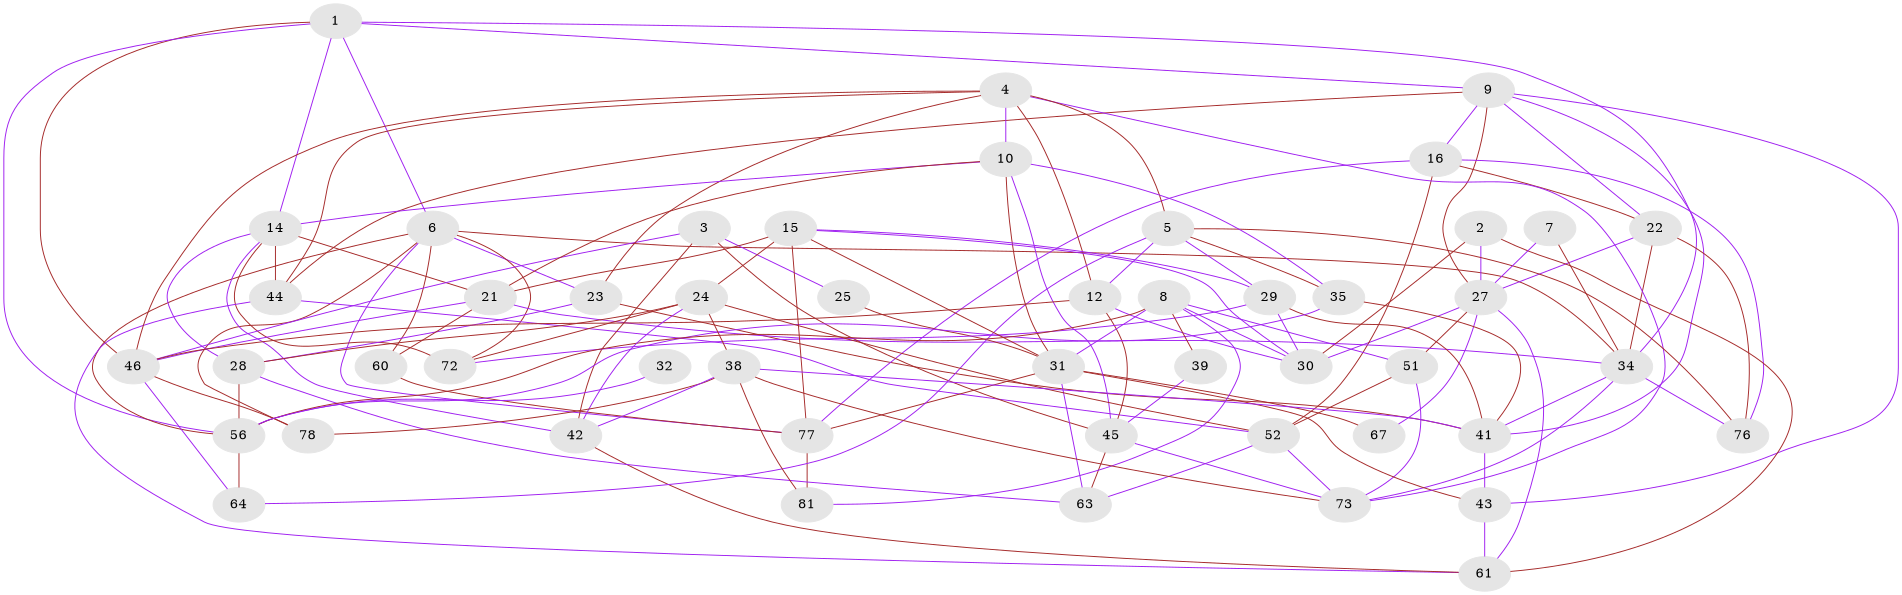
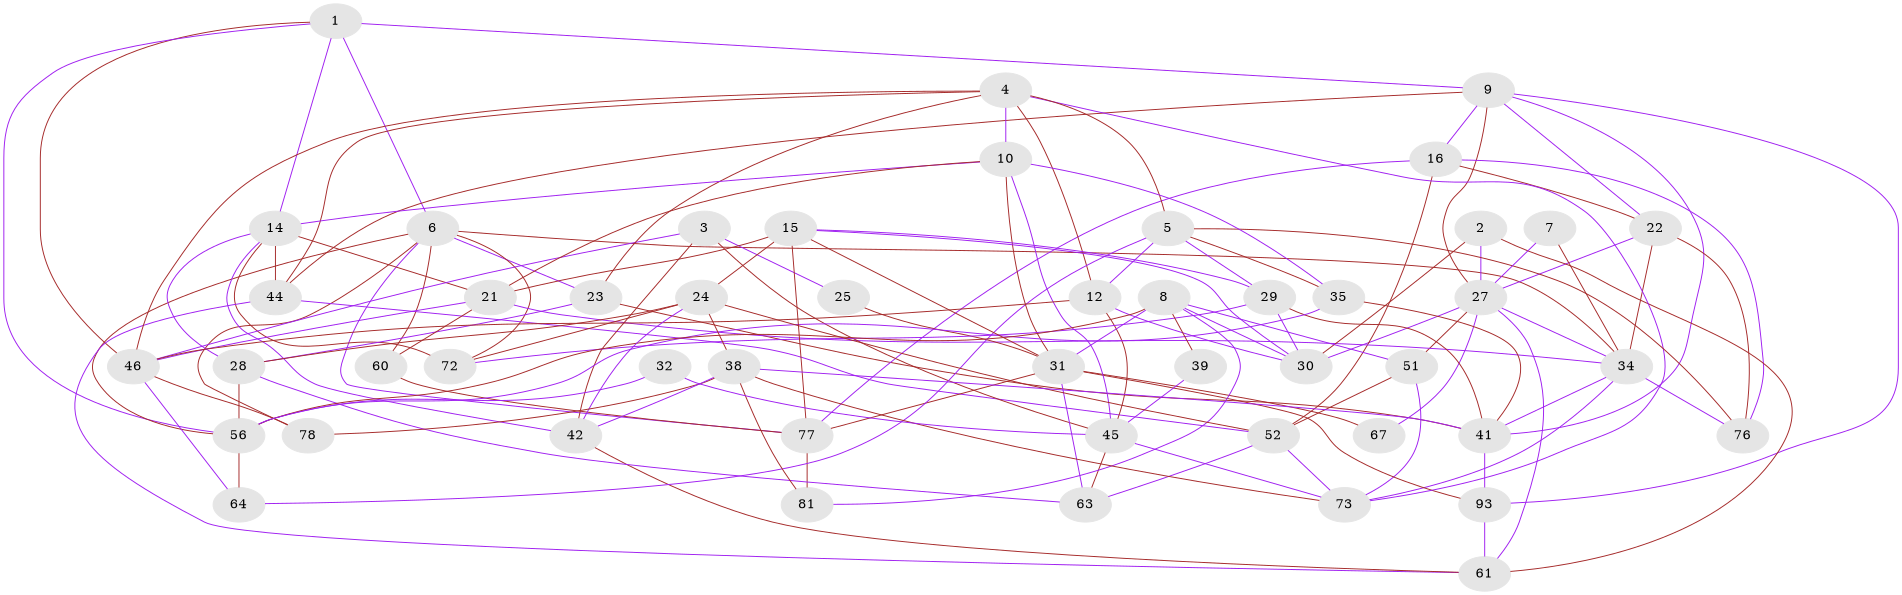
  graph {
    node [color=gray90 style=filled]
    edge [color=purple]
    1 [super="+13"]
    6 [super="+47"]
    9 [super="+37"]
    14 [super="+24"]
    34 [super="+40"]
    46 [super="+62"]
    56 [super="+75"]
    23
    60 [super="+66"]
    72
    77
    78
    27 [super="+53"]
    44 [super="+74"]
    16 [super="+18"]
    22
    41 [super="+54"]
-   43
+   43 [label=93]
    42 [super="+59"]
    21 [super="+71"]
    28 [super="+80"]
    73 [super="+79"]
    76
    64
    30 [super="+48"]
    61 [super="+69"]
    51
    67
    2
    3 [super="+11"]
    25
    45 [super="+65"]
    31 [super="+70"]
    63
    4 [super="+19"]
    5 [super="+68"]
    10 [super="+20"]
    12 [super="+58"]
    29 [super="+33"]
    35 [super="+49"]
    52 [super="+57"]
    81
    7
    8 [super="+36"]
    39
    15 [super="+17"]
    n47 [label=24 super="+55"]
    38 [super="+50"]
    32
    1 -- 6
    1 -- 9
    1 -- 14
-   1 -- 34
+   27 -- 34
    1 -- 46 [color=brown]
    1 -- 56
    6 -- 34 [color=brown]
    6 -- 56 [color=brown]
    6 -- 23
    6 -- 60 [color=brown]
    6 -- 72 [color=brown]
    6 -- 77
    6 -- 78 [color=brown]
    9 -- 27 [color=brown]
    9 -- 44 [color=brown]
    9 -- 16
    9 -- 22
    9 -- 41
    9 -- 43
    14 -- 72 [color=brown]
    14 -- 44 [color=brown]
    14 -- 42
    14 -- 21 [color=brown]
    14 -- 28
    34 -- 41
    34 -- 73
    34 -- 76
    46 -- 78 [color=brown]
    46 -- 64
    56 -- 64 [color=brown]
    23 -- 41 [color=brown]
    23 -- 28
    60 -- 77 [color=brown]
    77 -- 81 [color=brown]
    27 -- 30
    27 -- 61
    27 -- 51 [color=brown weight=2]
    27 -- 67
    44 -- 61
    44 -- 52
    16 -- 77
    16 -- 22 [color=brown]
    16 -- 76
    16 -- 52 [color=brown]
    22 -- 34 [color=brown]
    22 -- 27
    22 -- 76 [color=brown]
    41 -- 43
    43 -- 61
    42 -- 61 [color=brown]
    21 -- 34
    21 -- 46
    21 -- 60 [color=brown]
    28 -- 56 [color=brown]
    28 -- 63
    51 -- 73
    51 -- 52 [color=brown]
    2 -- 27
    2 -- 30 [color=brown]
    2 -- 61 [color=brown]
    3 -- 46
    3 -- 42 [color=brown]
    3 -- 25
    3 -- 45 [color=brown]
    25 -- 31 [color=brown weight=2]
    45 -- 73
    45 -- 63 [color=brown]
    31 -- 77 [color=brown]
    31 -- 43 [color=brown]
    31 -- 67 [color=brown]
    31 -- 63
    4 -- 46 [color=brown]
    4 -- 23 [color=brown]
    4 -- 44 [color=brown]
    4 -- 73
    4 -- 5 [color=brown]
    4 -- 10
    4 -- 12 [color=brown]
    5 -- 76 [color=brown]
    5 -- 64
    5 -- 12 [weight=2]
    5 -- 29
    5 -- 35 [color=brown]
    10 -- 14
    10 -- 21 [color=brown]
    10 -- 45
    10 -- 31 [color=brown]
    10 -- 35
    12 -- 46 [color=brown]
    12 -- 30
    12 -- 45 [color=brown]
    29 -- 72
    29 -- 41 [color=brown]
    29 -- 30
    35 -- 56
    35 -- 41 [color=brown]
    52 -- 73
    52 -- 63
    7 -- 34 [color=brown]
    7 -- 27
    8 -- 56 [color=brown]
    8 -- 30
    8 -- 51
    8 -- 31
    8 -- 81
    8 -- 39 [color=brown]
    39 -- 45
    15 -- 77 [color=brown]
    15 -- 21 [color=brown]
    15 -- 30
    15 -- 31 [color=brown]
    15 -- 29
    15 -- n47 [color=brown weight=2]
    n47 -- 72 [color=brown]
    n47 -- 42
    n47 -- 28 [color=brown]
    n47 -- 52 [color=brown]
    n47 -- 38 [color=brown]
    38 -- 78 [color=brown]
    38 -- 41
    38 -- 42
    38 -- 73 [color=brown]
    38 -- 81 [color=brown]
    32 -- 56
+   32 -- 45
  }
